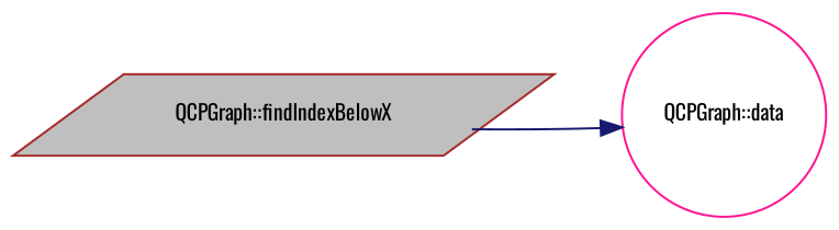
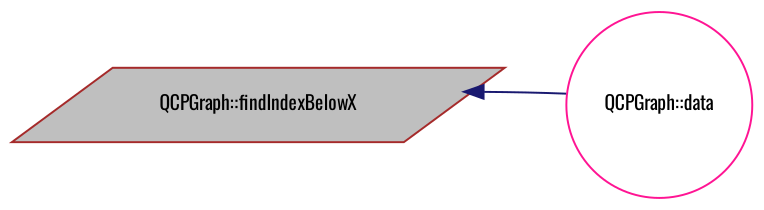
  digraph {
    rankdir=LR
    fontname=Oswald
    node [fontname=Oswald fontsize=10 style=filled]
    n1 [color=brown fillcolor=grey75 fontcolor=black height=0.2 label="QCPGraph::findIndexBelowX" shape=parallelogram width=0.4]
    n2 [color=deeppink fillcolor=white height=0.2 label="QCPGraph::data" shape=circle width=0.4]
-   n1 -> n2 [color=midnightblue fontname=Oswald fontsize=10 labelfontname=Helvetica labelfontsize=10 style=solid arrowhead=normal]
+   n2 -> n1 [color=midnightblue fontname=Oswald fontsize=10 labelfontname=Helvetica labelfontsize=10 style=solid arrowhead=normal]
  }
